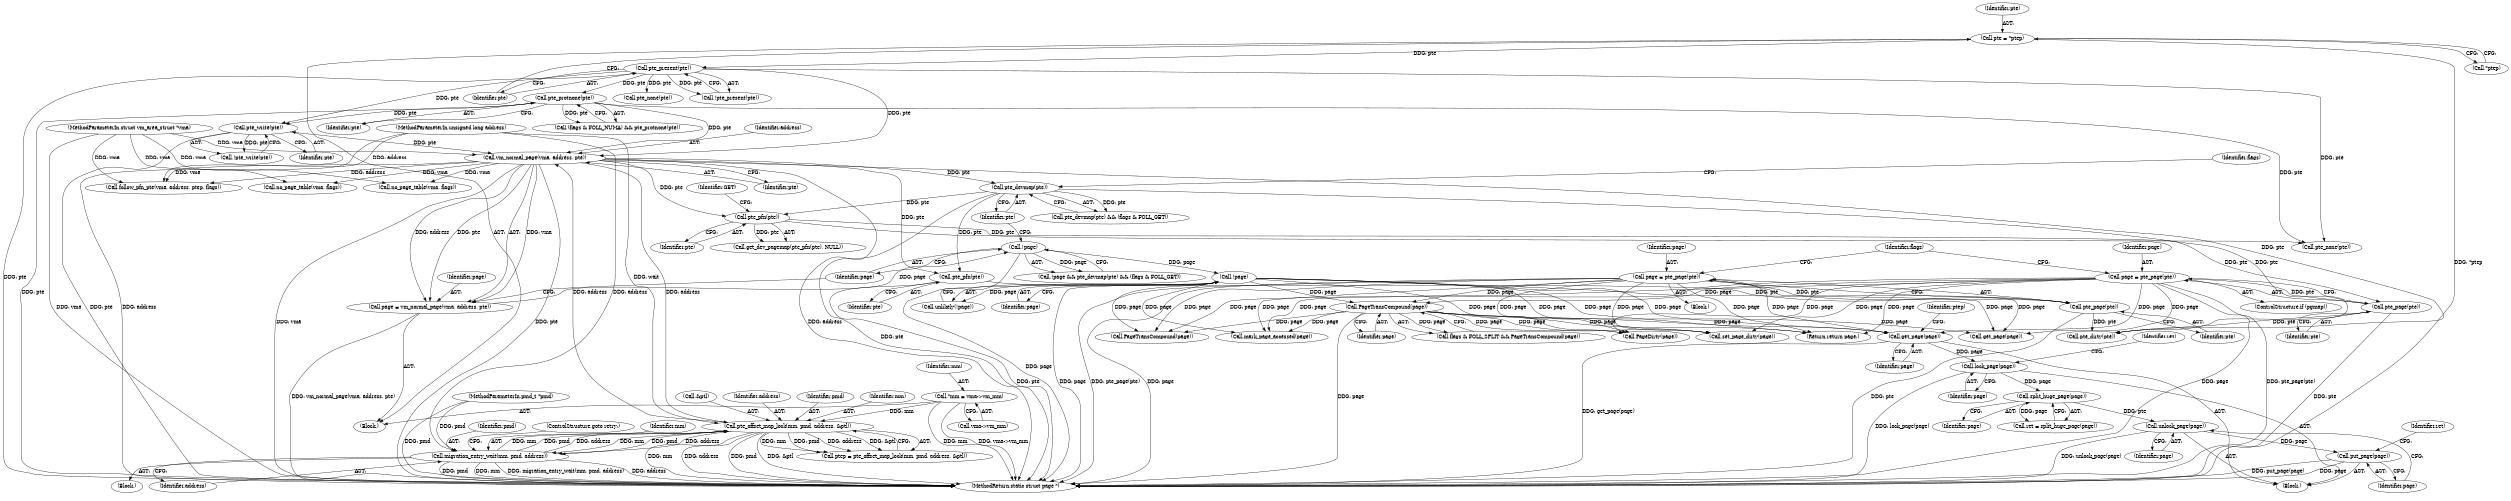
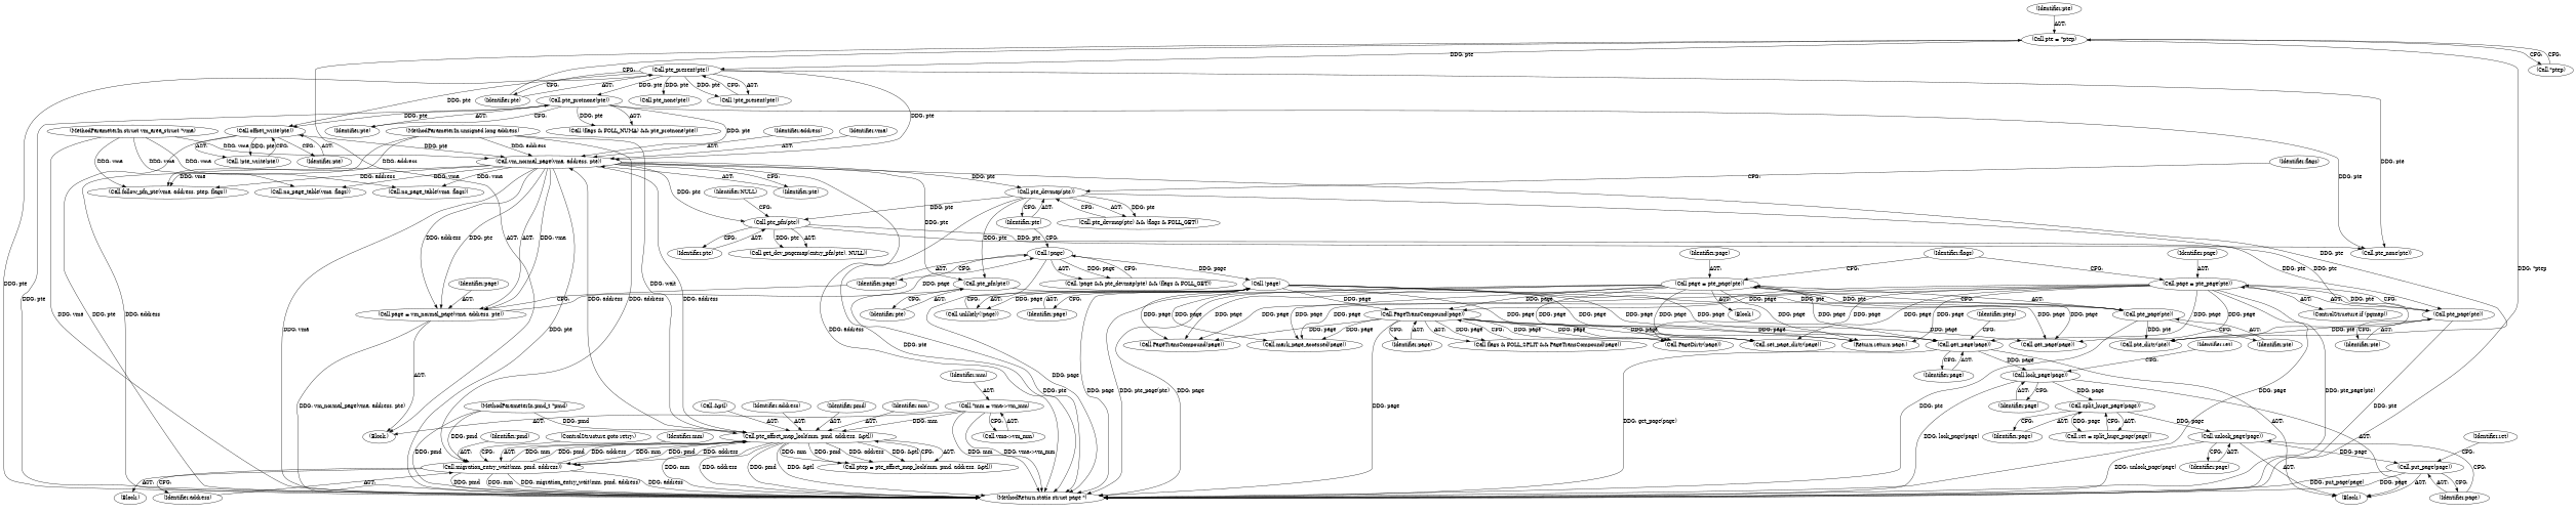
  digraph {
    n1 [label="(Call,unlock_page(page))"]
    n2 [label="(Call,put_page(page))"]
    n3 [label="(Block,)"]
    n4 [label="(MethodReturn,static struct page *)"]
    n5 [label="(Identifier,page)"]
    n6 [label="(Identifier,page)"]
    n7 [label="(Call,split_huge_page(page))"]
    n8 [label="(Identifier,page)"]
    n9 [label="(Call,ret = split_huge_page(page))"]
    n10 [label="(Call,lock_page(page))"]
    n11 [label="(Identifier,page)"]
    n12 [label="(Call,get_page(page))"]
    n13 [label="(Identifier,page)"]
    n14 [label="(Call,PageTransCompound(page))"]
    n15 [label="(Return,return page;)"]
    n16 [label="(Call,get_page(page))"]
    n17 [label="(Identifier,page)"]
    n18 [label="(Call,flags & FOLL_SPLIT && PageTransCompound(page))"]
    n19 [label="(Call,PageTransCompound(page))"]
    n20 [label="(Call,mark_page_accessed(page))"]
    n21 [label="(Call,PageDirty(page))"]
    n22 [label="(Call,set_page_dirty(page))"]
    n23 [label="(Call,page = pte_page(pte))"]
    n24 [label="(Call,pte_page(pte))"]
    n25 [label="(ControlStructure,if (pgmap))"]
    n26 [label="(Identifier,pte)"]
    n27 [label="(Call,pte_dirty(pte))"]
    n28 [label="(Call,pte_pfn(pte))"]
-   n29 [label="(Call,get_dev_pagemap(pte_pfn(pte), NULL))"]
+   n29 [label="(Call,get_dev_pagemap(entry_pfn(pte), NULL))"]
    n30 [label="(Call,pte_none(pte))"]
    n31 [label="(Identifier,pte)"]
    n32 [label="(Call,pte_devmap(pte))"]
    n33 [label="(Call,pte_pfn(pte))"]
    n34 [label="(Call,pte_devmap(pte) && (flags & FOLL_GET))"]
    n35 [label="(Identifier,pte)"]
    n36 [label="(Call,pte_page(pte))"]
    n37 [label="(Identifier,pte)"]
    n38 [label="(Call,!page)"]
    n39 [label="(Call,vm_normal_page(vma, address, pte))"]
    n40 [label="(Call,pte_offset_map_lock(mm, pmd, address, &ptl))"]
    n41 [label="(Call,page = vm_normal_page(vma, address, pte))"]
    n42 [label="(Call,no_page_table(vma, flags))"]
    n43 [label="(Identifier,pte)"]
    n44 [label="(Call,no_page_table(vma, flags))"]
    n45 [label="(Call,follow_pfn_pte(vma, address, ptep, flags))"]
    n46 [label="(Call,migration_entry_wait(mm, pmd, address))"]
    n47 [label="(Call,ptep = pte_offset_map_lock(mm, pmd, address, &ptl))"]
    n48 [label="(Block,)"]
    n49 [label="(MethodParameterIn,struct vm_area_struct *vma)"]
    n50 [label="(Identifier,address)"]
    n51 [label="(Block,)"]
    n52 [label="(Call,&ptl)"]
    n53 [label="(Call,*mm = vma->vm_mm)"]
    n54 [label="(Call,vma->vm_mm)"]
    n55 [label="(MethodParameterIn,pmd_t *pmd)"]
    n56 [label="(MethodParameterIn,unsigned long address)"]
-   n57 [label="(Call,pte_write(pte))"]
+   n57 [label="(Call,offset_write(pte))"]
    n58 [label="(Identifier,pte)"]
    n59 [label="(Call,!pte_write(pte))"]
    n60 [label="(Call,pte_protnone(pte))"]
    n61 [label="(Identifier,pte)"]
    n62 [label="(Call,(flags & FOLL_NUMA) && pte_protnone(pte))"]
    n63 [label="(Call,pte_present(pte))"]
    n64 [label="(Identifier,pte)"]
    n65 [label="(Call,pte_none(pte))"]
    n66 [label="(Call,!pte_present(pte))"]
    n67 [label="(Call,pte = *ptep)"]
    n68 [label="(Call,*ptep)"]
    n69 [label="(Call,!page)"]
    n70 [label="(Call,unlikely(!page))"]
    n71 [label="(Identifier,page)"]
    n72 [label="(Identifier,page)"]
    n73 [label="(Call,!page && pte_devmap(pte) && (flags & FOLL_GET))"]
    n74 [label="(Call,page = pte_page(pte))"]
    n75 [label="(Block,)"]
    n76 [label="(Identifier,pte)"]
    n77 [label="(Identifier,mm)"]
    n78 [label="(Identifier,ret)"]
    n79 [label="(Identifier,pmd)"]
    n80 [label="(Identifier,address)"]
    n81 [label="(Identifier,pmd)"]
    n82 [label="(ControlStructure,goto retry;)"]
    n83 [label="(Identifier,mm)"]
    n84 [label="(Identifier,flags)"]
    n85 [label="(Identifier,page)"]
    n86 [label="(Identifier,address)"]
+   n87 [label="(Identifier,vma)"]
    n88 [label="(Identifier,page)"]
    n89 [label="(Identifier,ret)"]
    n90 [label="(Identifier,ptep)"]
    n91 [label="(Identifier,flags)"]
    n92 [label="(Identifier,mm)"]
    n93 [label="(Identifier,page)"]
    n94 [label="(Identifier,pte)"]
-   n95 [label="(Identifier,GET)"]
+   n95 [label="(Identifier,NULL)"]
    n1 -> n2 [label="DDG: page"]
    n1 -> n3 [label="AST: "]
    n1 -> n4 [label="DDG: unlock_page(page)"]
    n1 -> n5 [label="CFG: "]
    n2 -> n3 [label="AST: "]
    n2 -> n4 [label="DDG: put_page(page)"]
    n2 -> n4 [label="DDG: page"]
    n2 -> n6 [label="CFG: "]
    n5 -> n1 [label="AST: "]
    n6 -> n1 [label="CFG: "]
    n6 -> n2 [label="AST: "]
-   n7 -> n1 [label="DDG: pte"]
+   n7 -> n1 [label="DDG: page"]
    n7 -> n8 [label="CFG: "]
    n7 -> n9 [label="AST: "]
    n7 -> n9 [label="DDG: page"]
    n8 -> n7 [label="AST: "]
    n9 -> n7 [label="CFG: "]
    n10 -> n3 [label="AST: "]
    n10 -> n4 [label="DDG: lock_page(page)"]
    n10 -> n7 [label="DDG: page"]
    n10 -> n11 [label="CFG: "]
    n11 -> n10 [label="AST: "]
    n12 -> n3 [label="AST: "]
    n12 -> n4 [label="DDG: get_page(page)"]
    n12 -> n10 [label="DDG: page"]
    n12 -> n13 [label="CFG: "]
    n13 -> n12 [label="AST: "]
    n14 -> n4 [label="DDG: page"]
    n14 -> n12 [label="DDG: page"]
    n14 -> n15 [label="DDG: page"]
    n14 -> n16 [label="DDG: page"]
    n14 -> n17 [label="CFG: "]
    n14 -> n18 [label="AST: "]
    n14 -> n18 [label="DDG: page"]
    n14 -> n19 [label="DDG: page"]
    n14 -> n20 [label="DDG: page"]
    n14 -> n21 [label="DDG: page"]
    n14 -> n22 [label="DDG: page"]
    n17 -> n14 [label="AST: "]
    n18 -> n14 [label="CFG: "]
    n23 -> n4 [label="DDG: page"]
    n23 -> n4 [label="DDG: pte_page(pte)"]
    n23 -> n12 [label="DDG: page"]
    n23 -> n14 [label="DDG: page"]
    n23 -> n15 [label="DDG: page"]
    n23 -> n16 [label="DDG: page"]
    n23 -> n19 [label="DDG: page"]
    n23 -> n20 [label="DDG: page"]
    n23 -> n21 [label="DDG: page"]
    n23 -> n22 [label="DDG: page"]
    n23 -> n24 [label="CFG: "]
    n23 -> n25 [label="AST: "]
    n24 -> n4 [label="DDG: pte"]
    n24 -> n23 [label="AST: "]
    n24 -> n23 [label="DDG: pte"]
    n24 -> n26 [label="CFG: "]
    n24 -> n27 [label="DDG: pte"]
    n26 -> n24 [label="AST: "]
    n28 -> n24 [label="DDG: pte"]
    n28 -> n29 [label="AST: "]
    n28 -> n29 [label="DDG: pte"]
    n28 -> n30 [label="DDG: pte"]
    n28 -> n31 [label="CFG: "]
    n31 -> n28 [label="AST: "]
    n32 -> n4 [label="DDG: pte"]
    n32 -> n27 [label="DDG: pte"]
    n32 -> n28 [label="DDG: pte"]
    n32 -> n33 [label="DDG: pte"]
    n32 -> n34 [label="AST: "]
    n32 -> n34 [label="DDG: pte"]
    n32 -> n35 [label="CFG: "]
    n33 -> n4 [label="DDG: pte"]
    n33 -> n36 [label="DDG: pte"]
    n33 -> n37 [label="CFG: "]
    n34 -> n32 [label="CFG: "]
    n35 -> n32 [label="AST: "]
    n35 -> n38 [label="CFG: "]
    n36 -> n4 [label="DDG: pte"]
    n36 -> n27 [label="DDG: pte"]
    n36 -> n74 [label="AST: "]
    n36 -> n74 [label="DDG: pte"]
    n36 -> n76 [label="CFG: "]
    n37 -> n33 [label="AST: "]
    n38 -> n4 [label="DDG: page"]
    n38 -> n69 [label="DDG: page"]
    n38 -> n72 [label="CFG: "]
    n38 -> n73 [label="AST: "]
    n38 -> n73 [label="DDG: page"]
    n39 -> n4 [label="DDG: vma"]
    n39 -> n4 [label="DDG: pte"]
    n39 -> n4 [label="DDG: address"]
    n39 -> n27 [label="DDG: pte"]
    n39 -> n28 [label="DDG: pte"]
    n39 -> n32 [label="DDG: pte"]
    n39 -> n33 [label="DDG: pte"]
    n39 -> n40 [label="DDG: address"]
    n39 -> n41 [label="AST: "]
    n39 -> n41 [label="DDG: vma"]
    n39 -> n41 [label="DDG: address"]
    n39 -> n41 [label="DDG: pte"]
    n39 -> n42 [label="DDG: vma"]
    n39 -> n43 [label="CFG: "]
    n39 -> n44 [label="DDG: vma"]
    n39 -> n45 [label="DDG: vma"]
    n39 -> n45 [label="DDG: address"]
    n40 -> n4 [label="DDG: mm"]
    n40 -> n4 [label="DDG: address"]
    n40 -> n4 [label="DDG: pmd"]
    n40 -> n4 [label="DDG: &ptl"]
    n40 -> n39 [label="DDG: address"]
    n40 -> n46 [label="DDG: mm"]
    n40 -> n46 [label="DDG: pmd"]
    n40 -> n46 [label="DDG: address"]
    n40 -> n47 [label="AST: "]
    n40 -> n47 [label="DDG: mm"]
    n40 -> n47 [label="DDG: pmd"]
    n40 -> n47 [label="DDG: address"]
    n40 -> n47 [label="DDG: &ptl"]
    n41 -> n4 [label="DDG: vm_normal_page(vma, address, pte)"]
    n41 -> n38 [label="DDG: page"]
    n41 -> n48 [label="AST: "]
    n43 -> n39 [label="AST: "]
    n46 -> n4 [label="DDG: pmd"]
    n46 -> n4 [label="DDG: mm"]
    n46 -> n4 [label="DDG: migration_entry_wait(mm, pmd, address)"]
    n46 -> n4 [label="DDG: address"]
    n46 -> n40 [label="DDG: mm"]
    n46 -> n40 [label="DDG: pmd"]
    n46 -> n40 [label="DDG: address"]
    n46 -> n50 [label="CFG: "]
    n46 -> n51 [label="AST: "]
    n47 -> n40 [label="CFG: "]
    n49 -> n4 [label="DDG: vma"]
    n49 -> n39 [label="DDG: vma"]
    n49 -> n42 [label="DDG: vma"]
    n49 -> n44 [label="DDG: vma"]
    n49 -> n45 [label="DDG: vma"]
    n50 -> n46 [label="AST: "]
    n52 -> n40 [label="AST: "]
    n53 -> n4 [label="DDG: mm"]
    n53 -> n4 [label="DDG: vma->vm_mm"]
    n53 -> n40 [label="DDG: mm"]
    n53 -> n48 [label="AST: "]
    n53 -> n54 [label="CFG: "]
    n54 -> n53 [label="AST: "]
    n55 -> n4 [label="DDG: pmd"]
+   n55 -> n40 [label="DDG: pmd"]
    n55 -> n46 [label="DDG: pmd"]
    n56 -> n4 [label="DDG: address"]
+   n56 -> n39 [label="DDG: address"]
    n56 -> n40 [label="DDG: wait"]
    n56 -> n45 [label="DDG: address"]
    n56 -> n46 [label="DDG: address"]
    n57 -> n4 [label="DDG: pte"]
    n57 -> n39 [label="DDG: pte"]
    n57 -> n58 [label="CFG: "]
    n57 -> n59 [label="AST: "]
    n57 -> n59 [label="DDG: pte"]
    n58 -> n57 [label="AST: "]
    n59 -> n57 [label="CFG: "]
    n60 -> n4 [label="DDG: pte"]
    n60 -> n30 [label="DDG: pte"]
    n60 -> n39 [label="DDG: pte"]
    n60 -> n57 [label="DDG: pte"]
    n60 -> n61 [label="CFG: "]
    n60 -> n62 [label="AST: "]
    n60 -> n62 [label="DDG: pte"]
    n61 -> n60 [label="AST: "]
-   n62 -> n60 [label="CFG: "]
    n63 -> n4 [label="DDG: pte"]
    n63 -> n30 [label="DDG: pte"]
    n63 -> n39 [label="DDG: pte"]
    n63 -> n57 [label="DDG: pte"]
    n63 -> n60 [label="DDG: pte"]
    n63 -> n64 [label="CFG: "]
    n63 -> n65 [label="DDG: pte"]
    n63 -> n66 [label="AST: "]
    n63 -> n66 [label="DDG: pte"]
    n64 -> n63 [label="AST: "]
    n64 -> n67 [label="CFG: "]
    n66 -> n63 [label="CFG: "]
    n67 -> n4 [label="DDG: *ptep"]
    n67 -> n48 [label="AST: "]
    n67 -> n63 [label="DDG: pte"]
    n67 -> n68 [label="CFG: "]
    n68 -> n67 [label="CFG: "]
    n69 -> n4 [label="DDG: page"]
    n69 -> n12 [label="DDG: page"]
    n69 -> n14 [label="DDG: page"]
    n69 -> n15 [label="DDG: page"]
    n69 -> n16 [label="DDG: page"]
    n69 -> n19 [label="DDG: page"]
    n69 -> n20 [label="DDG: page"]
    n69 -> n21 [label="DDG: page"]
    n69 -> n22 [label="DDG: page"]
    n69 -> n70 [label="AST: "]
    n69 -> n70 [label="DDG: page"]
    n69 -> n71 [label="CFG: "]
    n70 -> n69 [label="CFG: "]
    n71 -> n69 [label="AST: "]
    n72 -> n38 [label="AST: "]
    n72 -> n41 [label="CFG: "]
    n73 -> n38 [label="CFG: "]
    n74 -> n4 [label="DDG: pte_page(pte)"]
    n74 -> n4 [label="DDG: page"]
    n74 -> n12 [label="DDG: page"]
    n74 -> n14 [label="DDG: page"]
    n74 -> n15 [label="DDG: page"]
    n74 -> n16 [label="DDG: page"]
    n74 -> n19 [label="DDG: page"]
    n74 -> n20 [label="DDG: page"]
    n74 -> n21 [label="DDG: page"]
    n74 -> n22 [label="DDG: page"]
    n74 -> n36 [label="CFG: "]
    n74 -> n75 [label="AST: "]
    n76 -> n36 [label="AST: "]
    n77 -> n53 [label="AST: "]
    n78 -> n2 [label="CFG: "]
    n79 -> n46 [label="AST: "]
    n80 -> n40 [label="AST: "]
    n81 -> n40 [label="AST: "]
    n82 -> n46 [label="CFG: "]
    n83 -> n40 [label="AST: "]
    n84 -> n32 [label="CFG: "]
    n85 -> n41 [label="AST: "]
    n86 -> n39 [label="AST: "]
+   n87 -> n39 [label="AST: "]
    n88 -> n23 [label="AST: "]
    n89 -> n10 [label="CFG: "]
    n90 -> n12 [label="CFG: "]
    n91 -> n23 [label="CFG: "]
    n91 -> n74 [label="CFG: "]
    n92 -> n46 [label="AST: "]
    n93 -> n74 [label="AST: "]
    n94 -> n67 [label="AST: "]
    n95 -> n28 [label="CFG: "]
  }
